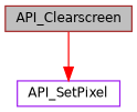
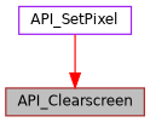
  digraph {
    rankdir=TB
    node [fontname=Helvetica fontsize=10 shape=record style=filled]
    n1 [color=brown fillcolor=grey75 fontcolor=black height=0.2 label=API_Clearscreen width=0.4]
    n2 [color=purple fillcolor=white height=0.2 label=API_SetPixel width=0.4]
-   n1 -> n2 [color=red fontname=Helvetica fontsize=10 labelfontname=Helvetica labelfontsize=10 style=solid]
+   n2 -> n1 [color=red fontname=Helvetica fontsize=10 labelfontname=Helvetica labelfontsize=10 style=solid]
  }
